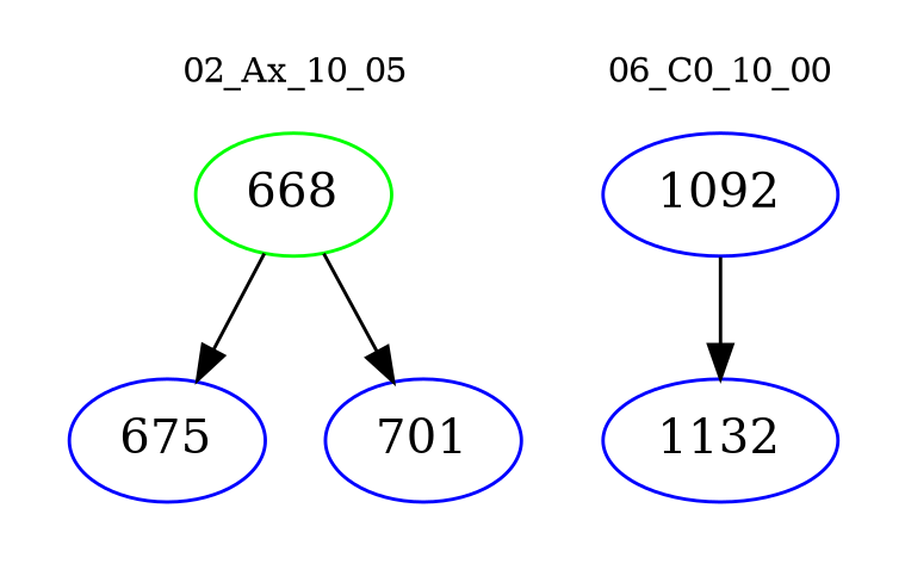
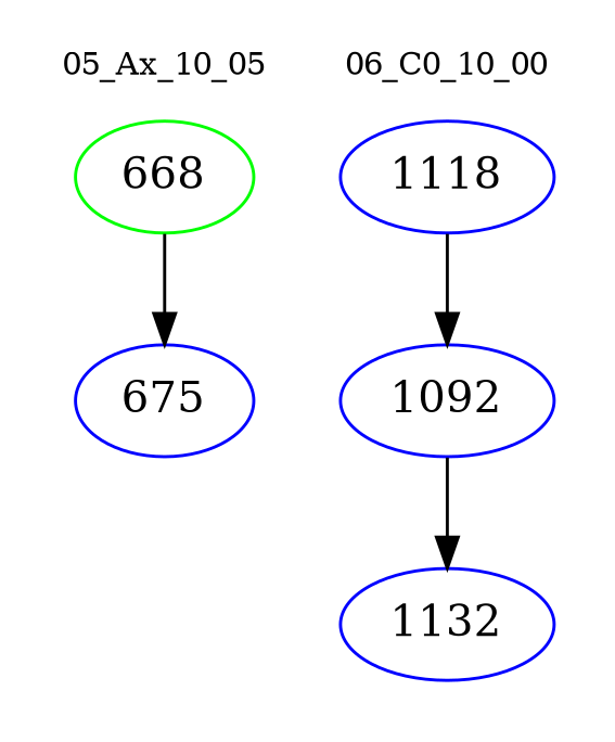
  digraph {
    node [color=blue]
    edge [color=black]
    n1 [label=675]
    n2 [color=green label=668]
-   n3 [label=701]
+   n4 [label=1118]
    n5 [label=1092]
    n6 [label=1132]
    subgraph cluster_1 {
      color=white
      fontsize=10
-     label="02_Ax_10_05"
+     label="05_Ax_10_05"
      n1
      n2
-     n3
    }
    subgraph cluster_2 {
      color=white
      fontsize=10
      label="06_C0_10_00"
+     n4
      n5
      n6
    }
    n2 -> n1
-   n2 -> n3
+   n4 -> n5
    n5 -> n6
  }
